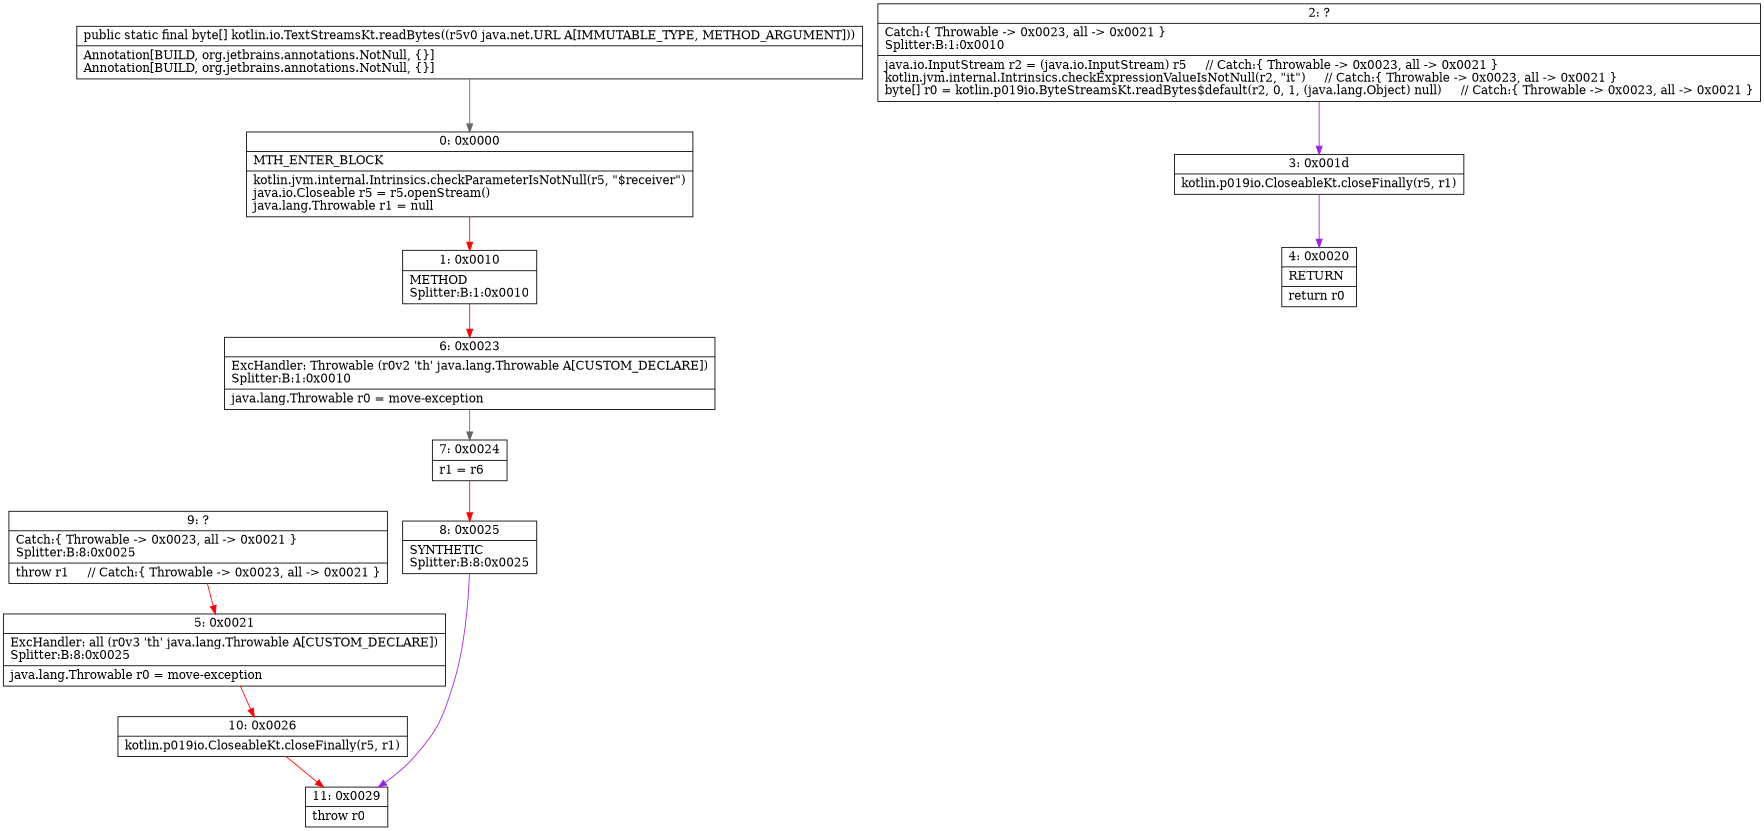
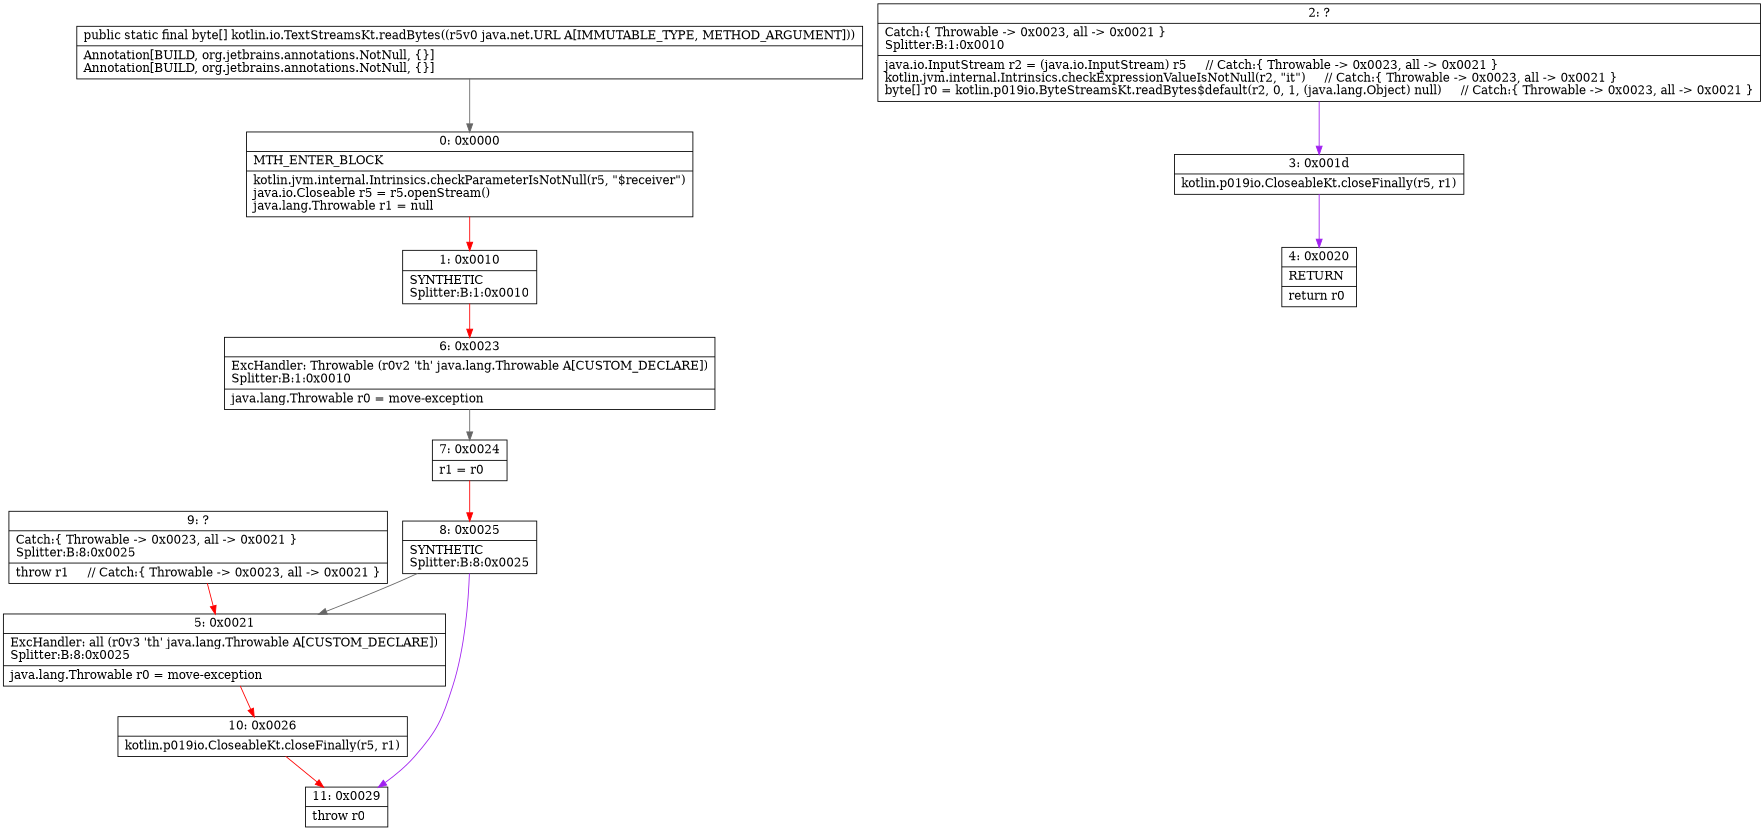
  digraph {
    node [shape=record]
    edge [color=red]
    n1 [label="{0\:\ 0x0000|MTH_ENTER_BLOCK\l|kotlin.jvm.internal.Intrinsics.checkParameterIsNotNull(r5, \"$receiver\")\ljava.io.Closeable r5 = r5.openStream()\ljava.lang.Throwable r1 = null\l}"]
-   n2 [label="{1\:\ 0x0010|METHOD\lSplitter:B:1:0x0010\l}"]
+   n2 [label="{1\:\ 0x0010|SYNTHETIC\lSplitter:B:1:0x0010\l}"]
    n3 [label="{6\:\ 0x0023|ExcHandler: Throwable (r0v2 'th' java.lang.Throwable A[CUSTOM_DECLARE])\lSplitter:B:1:0x0010\l|java.lang.Throwable r0 = move\-exception\l}"]
    n4 [label="{2\:\ ?|Catch:\{ Throwable \-\> 0x0023, all \-\> 0x0021 \}\lSplitter:B:1:0x0010\l|java.io.InputStream r2 = (java.io.InputStream) r5     \/\/ Catch:\{ Throwable \-\> 0x0023, all \-\> 0x0021 \}\lkotlin.jvm.internal.Intrinsics.checkExpressionValueIsNotNull(r2, \"it\")     \/\/ Catch:\{ Throwable \-\> 0x0023, all \-\> 0x0021 \}\lbyte[] r0 = kotlin.p019io.ByteStreamsKt.readBytes$default(r2, 0, 1, (java.lang.Object) null)     \/\/ Catch:\{ Throwable \-\> 0x0023, all \-\> 0x0021 \}\l}"]
    n5 [label="{3\:\ 0x001d|kotlin.p019io.CloseableKt.closeFinally(r5, r1)\l}"]
-   n6 [label="{7\:\ 0x0024|r1 = r6\l}"]
+   n6 [label="{7\:\ 0x0024|r1 = r0\l}"]
    n7 [label="{4\:\ 0x0020|RETURN\l|return r0\l}"]
    n8 [label="{5\:\ 0x0021|ExcHandler: all (r0v3 'th' java.lang.Throwable A[CUSTOM_DECLARE])\lSplitter:B:8:0x0025\l|java.lang.Throwable r0 = move\-exception\l}"]
    n9 [label="{10\:\ 0x0026|kotlin.p019io.CloseableKt.closeFinally(r5, r1)\l}"]
    n10 [label="{11\:\ 0x0029|throw r0\l}"]
    n11 [label="{8\:\ 0x0025|SYNTHETIC\lSplitter:B:8:0x0025\l}"]
    n12 [label="{9\:\ ?|Catch:\{ Throwable \-\> 0x0023, all \-\> 0x0021 \}\lSplitter:B:8:0x0025\l|throw r1     \/\/ Catch:\{ Throwable \-\> 0x0023, all \-\> 0x0021 \}\l}"]
    n13 [label="{public static final byte[] kotlin.io.TextStreamsKt.readBytes((r5v0 java.net.URL A[IMMUTABLE_TYPE, METHOD_ARGUMENT]))  | Annotation[BUILD, org.jetbrains.annotations.NotNull, \{\}]\lAnnotation[BUILD, org.jetbrains.annotations.NotNull, \{\}]\l}"]
    n1 -> n2
    n2 -> n3
    n3 -> n6 [color=gray40]
    n4 -> n5 [color=purple]
    n5 -> n7 [color=purple]
    n6 -> n11
    n8 -> n9
    n9 -> n10
+   n11 -> n8 [color=gray40]
    n11 -> n10 [color=purple]
    n12 -> n8
    n13 -> n1 [color=gray40]
  }
